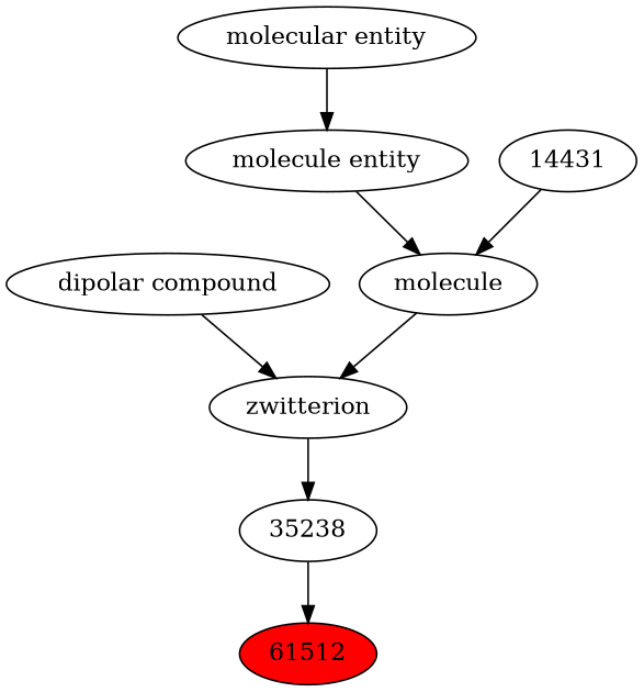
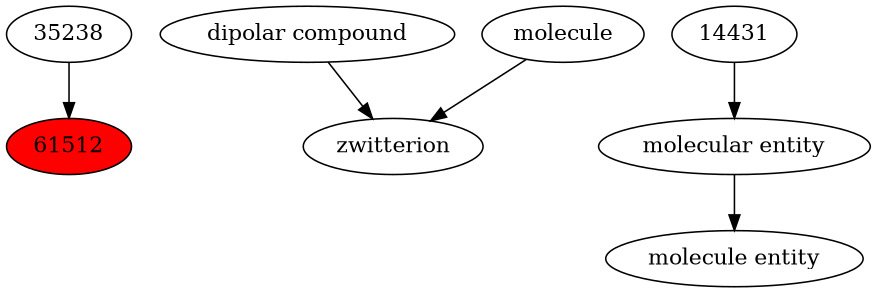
  digraph {
    n1 [fillcolor=red label=61512 style=filled]
    n2 [label=35238]
    n3 [label=zwitterion]
    n4 [label="dipolar compound"]
    n5 [label=molecule]
    n6 [label="molecule entity"]
    n7 [label="molecular entity"]
    n8 [label=14431]
    n2 -> n1
-   n3 -> n2
    n4 -> n3
    n5 -> n3
-   n6 -> n5
    n7 -> n6
-   n8 -> n5
+   n8 -> n7
  }
